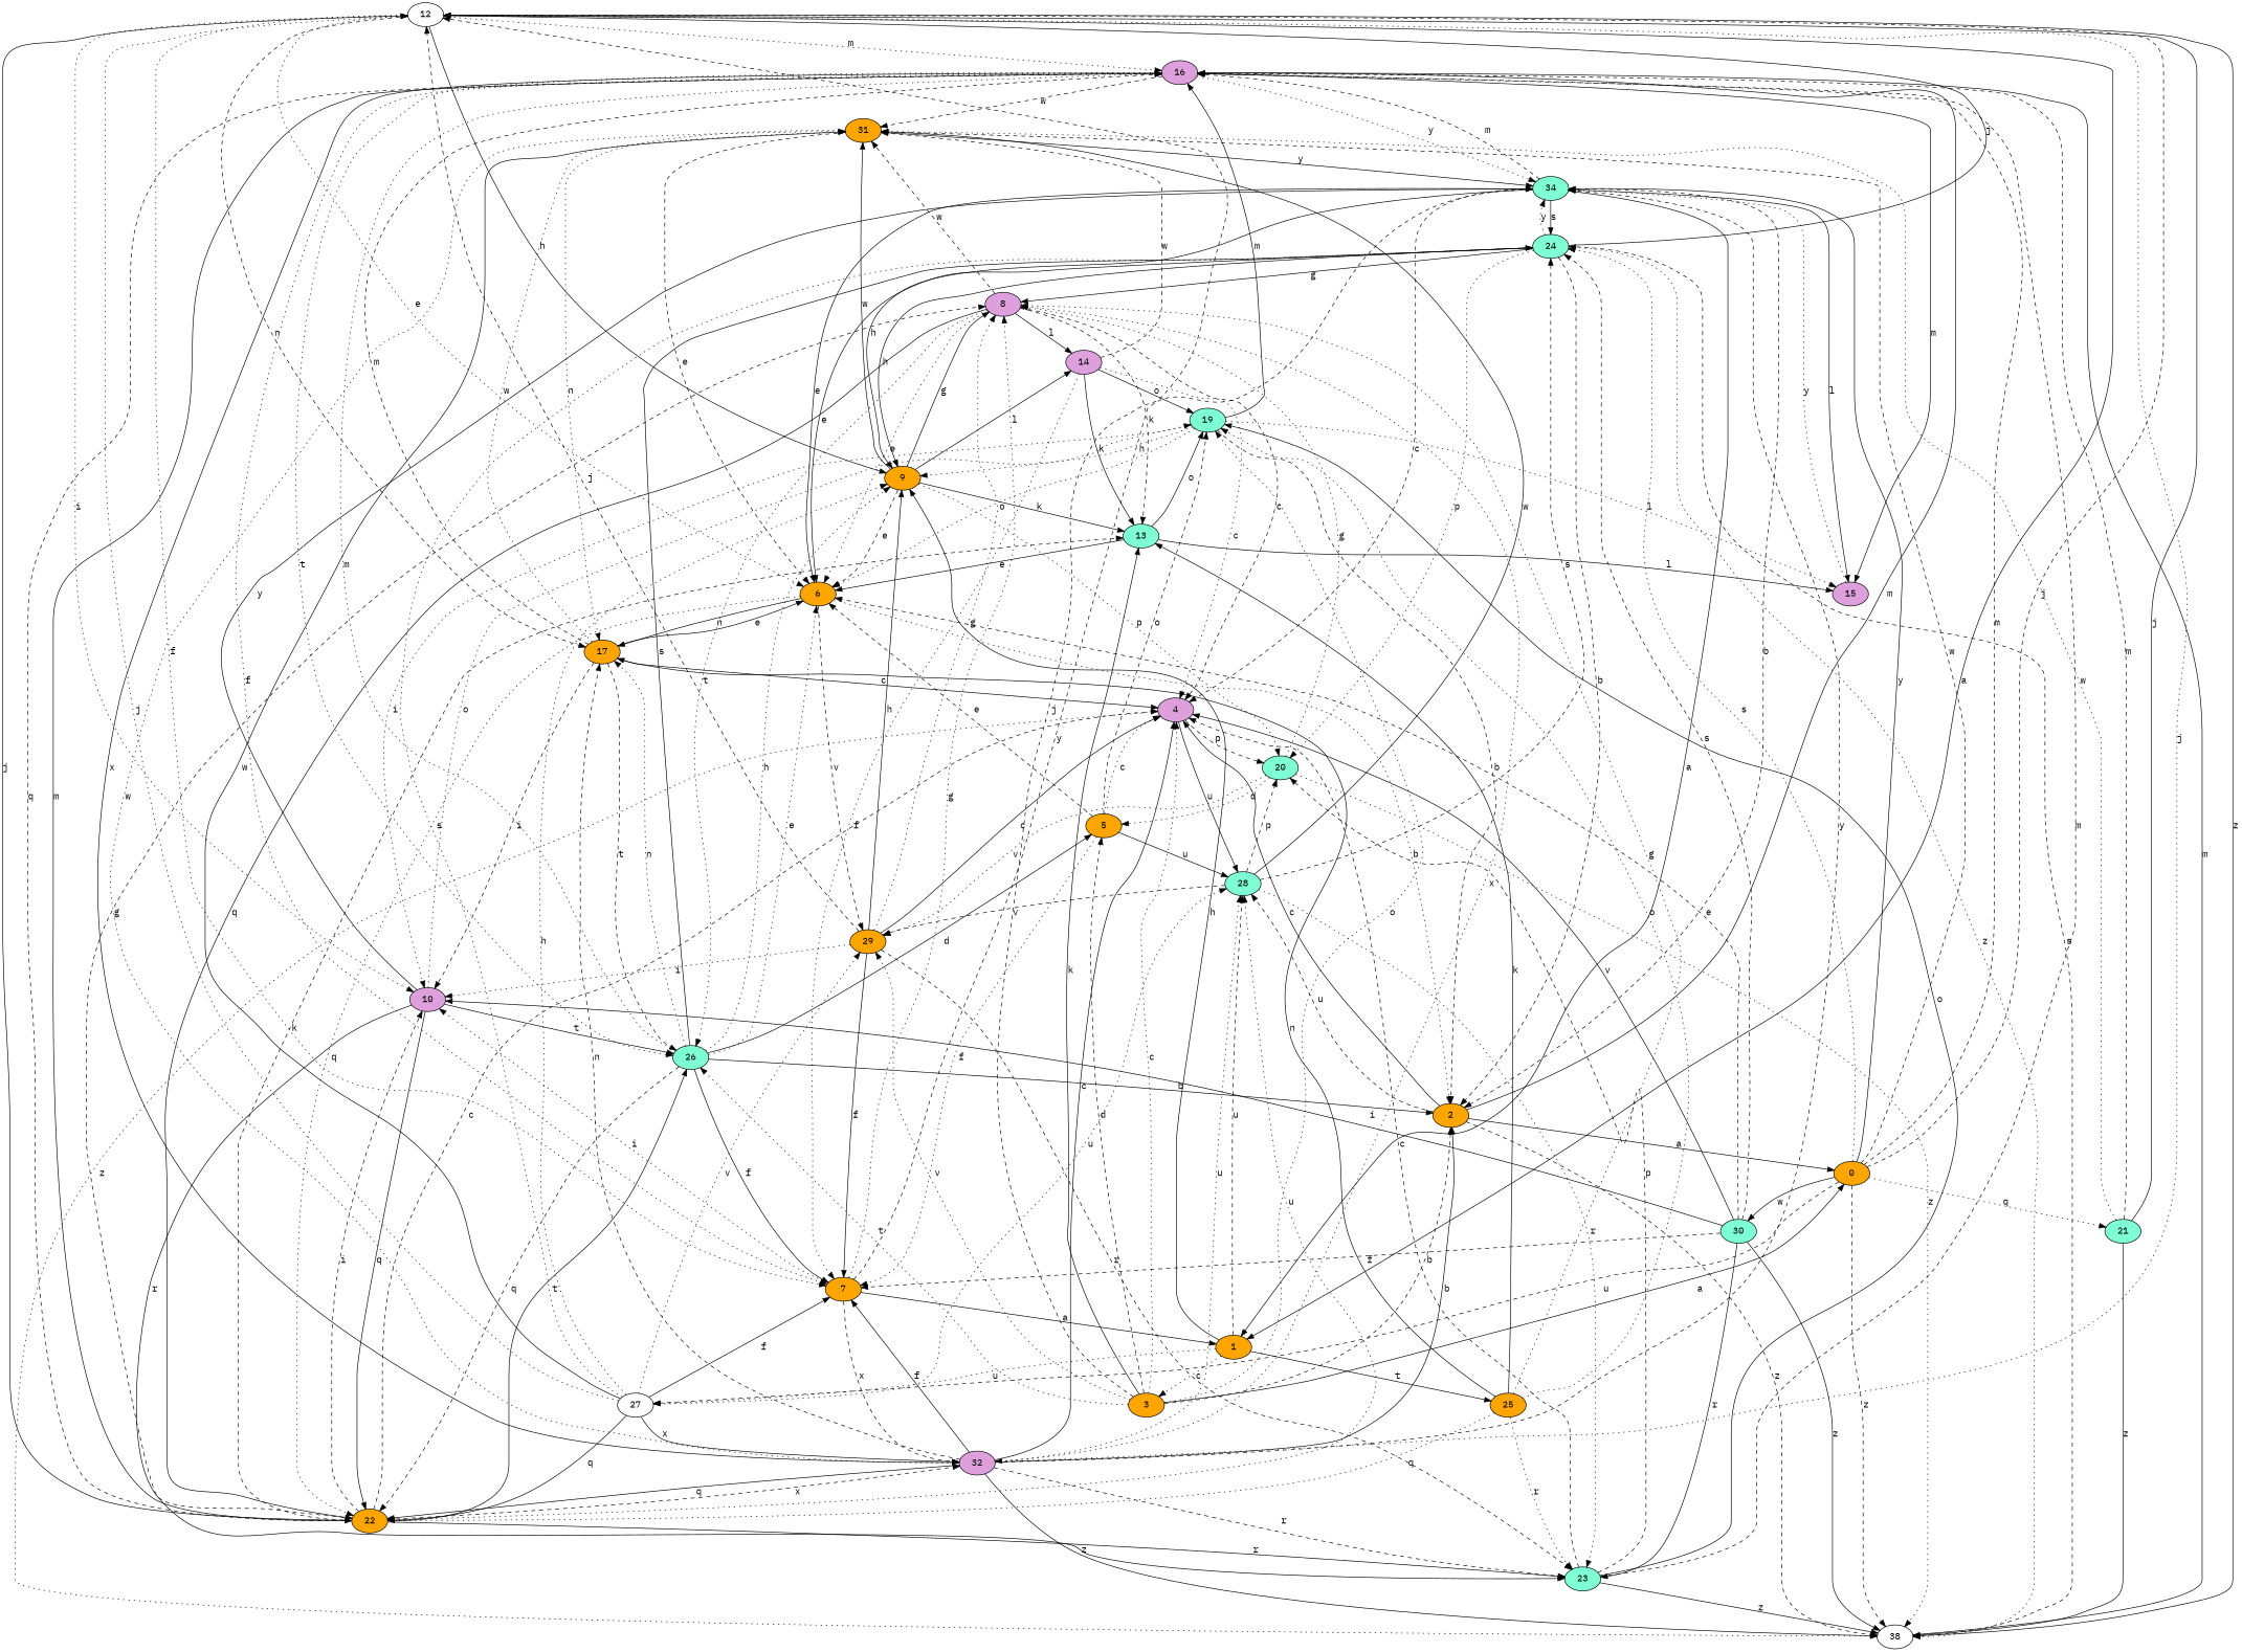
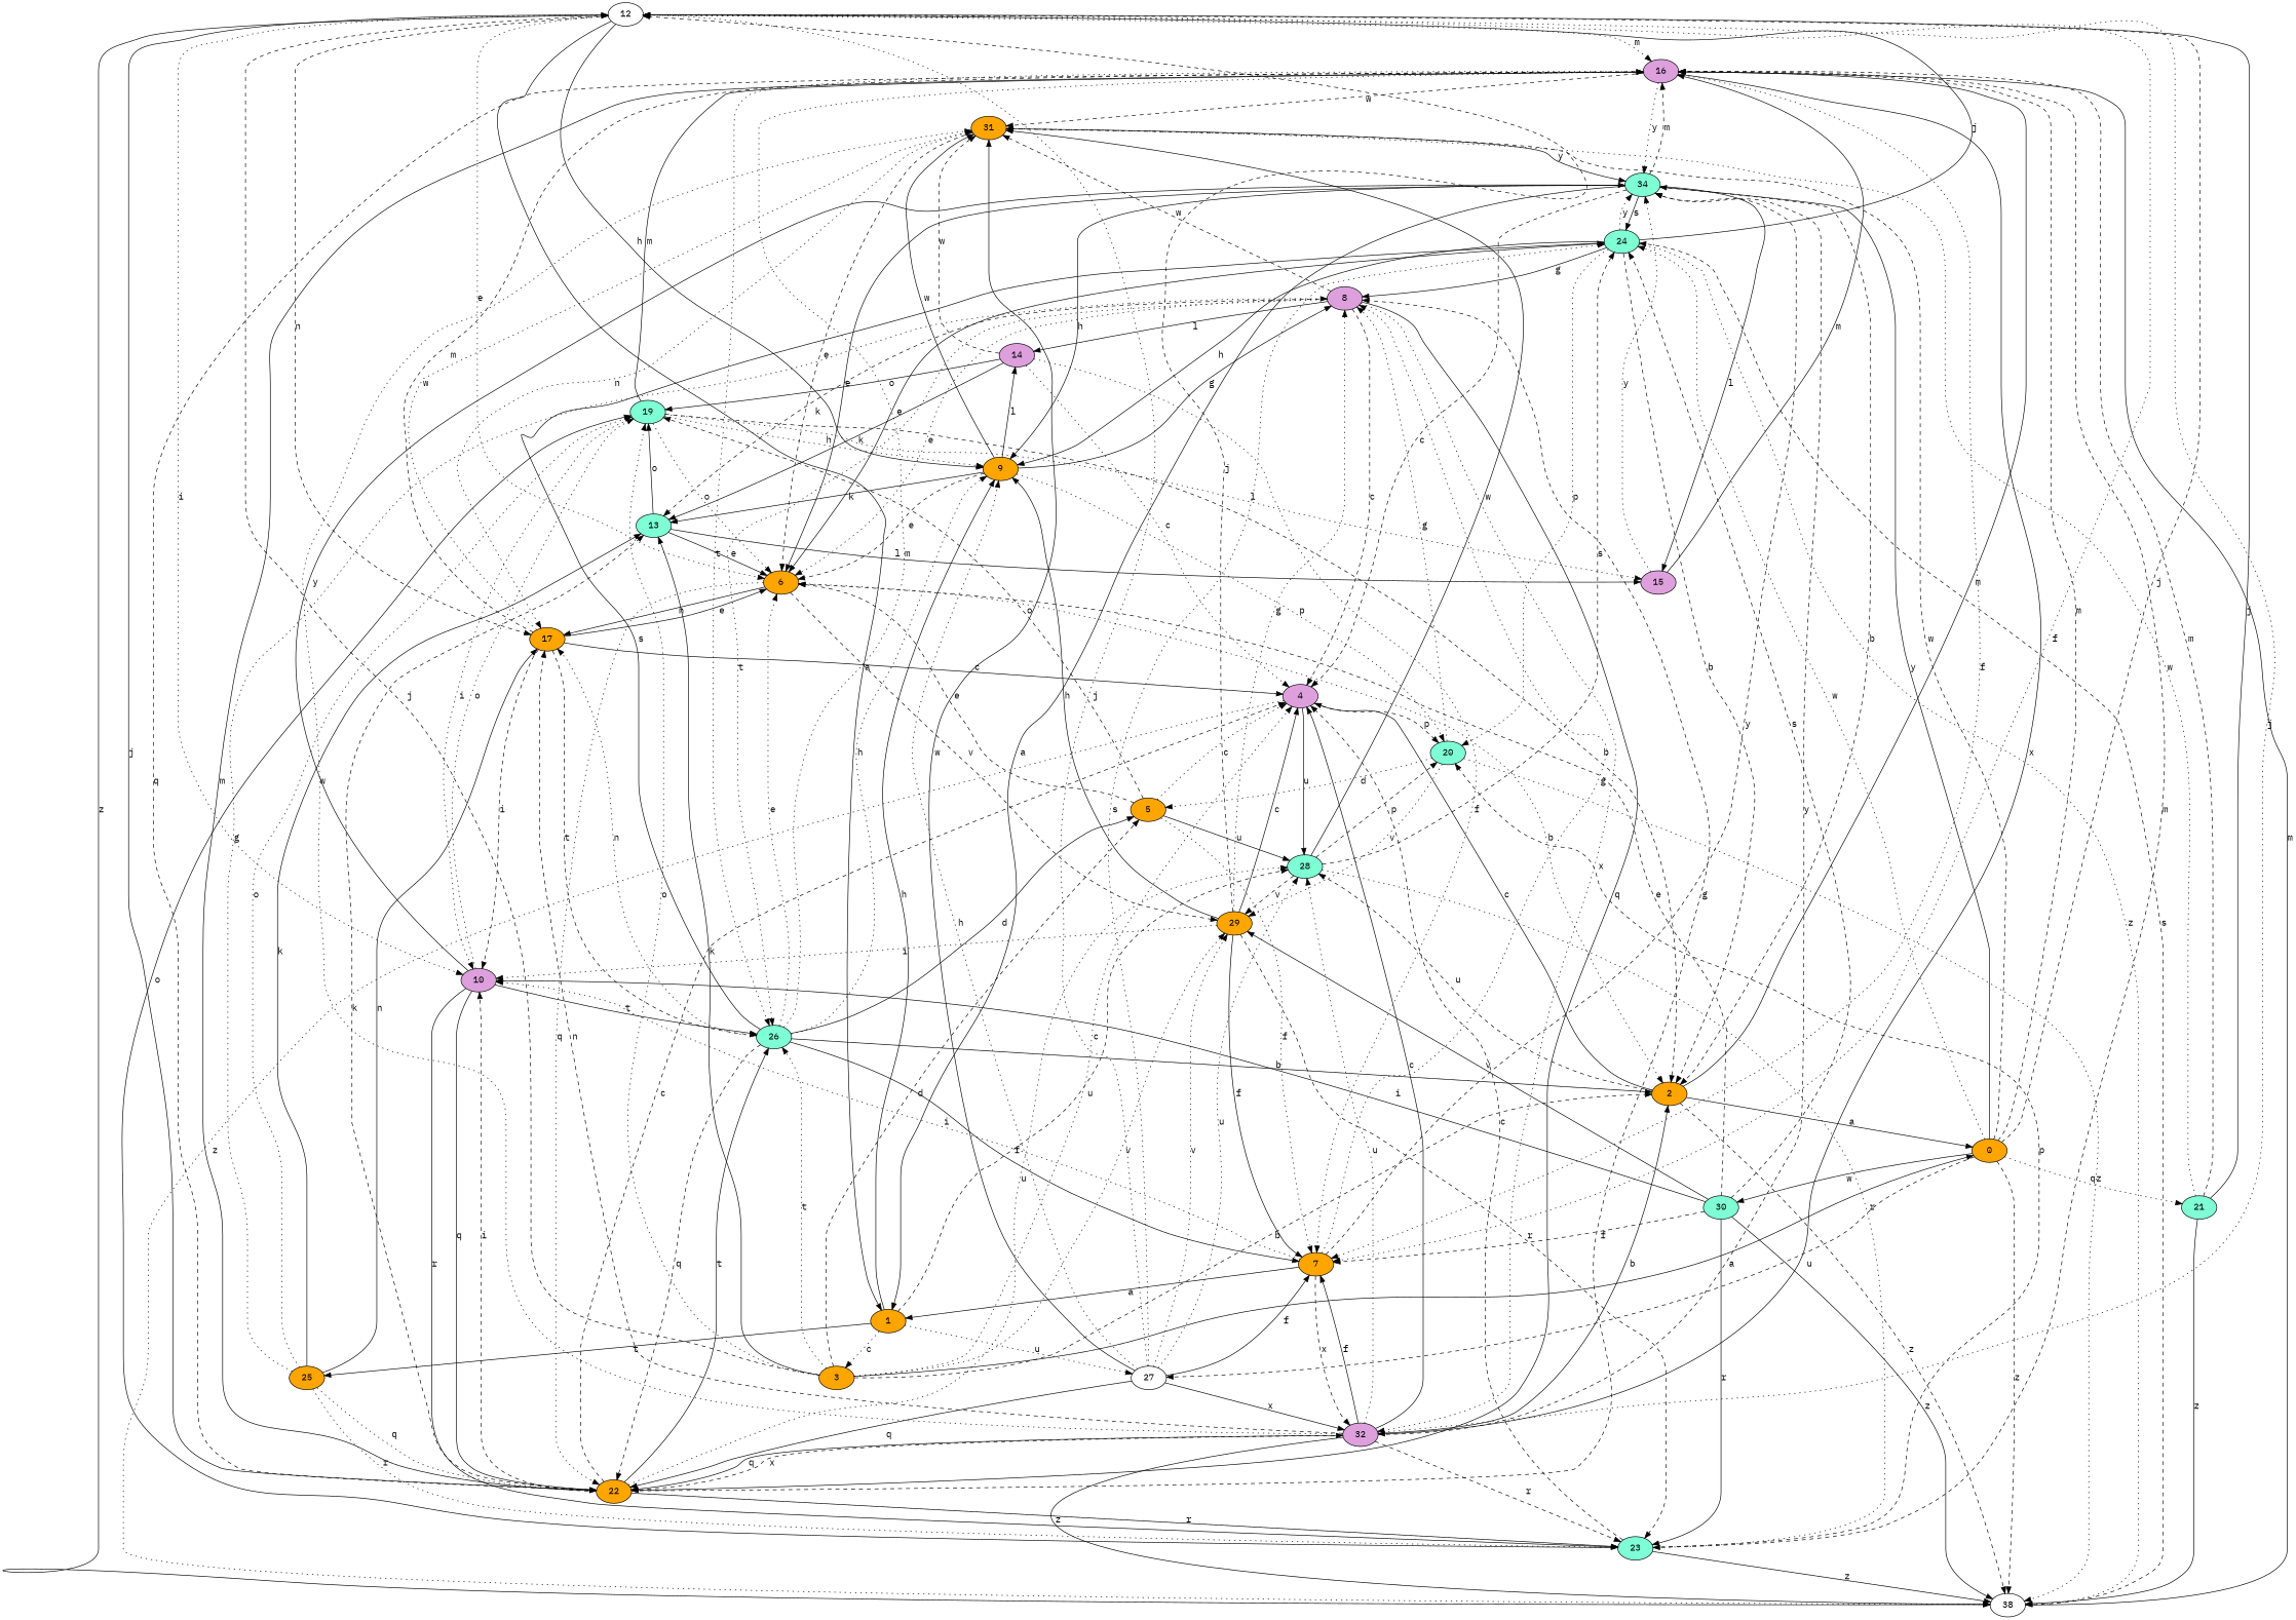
  strict digraph {
    fontname="IBM Plex Mono"
    node [fillcolor=orange fontname="IBM Plex Mono" style=filled]
    edge [fontname="IBM Plex Mono" style=solid]
    12 [fillcolor=white]
    0
    16 [fillcolor=plum]
    21 [fillcolor=aquamarine]
    24 [fillcolor=aquamarine]
    27 [fillcolor=white]
    30 [fillcolor=aquamarine]
    31
    34 [fillcolor=aquamarine]
    38 [fillcolor=white]
    1
    9
    6
    7
    17
    10 [fillcolor=plum]
    26 [fillcolor=aquamarine]
    22
    32 [fillcolor=plum]
    2
    20 [fillcolor=aquamarine]
    8 [fillcolor=plum]
    28 [fillcolor=aquamarine]
    29
    23 [fillcolor=aquamarine]
    4 [fillcolor=plum]
    15 [fillcolor=plum]
    3
    25
    5
    13 [fillcolor=aquamarine]
    19 [fillcolor=aquamarine]
    14 [fillcolor=plum]
    12 -> 16 [label=m style=dotted]
    12 -> 38 [label=z]
    12 -> 1 [label=a]
    12 -> 9 [label=h]
    12 -> 6 [label=e style=dotted]
    12 -> 7 [label=f style=dotted]
    12 -> 17 [label=n style=dashed]
    12 -> 10 [label=i style=dotted]
    0 -> 12 [label=j style=dashed]
    0 -> 16 [label=m style=dashed]
    0 -> 21 [label=q style=dotted]
-   0 -> 24 [label=s style=dotted]
+   0 -> 24 [label=w style=dotted]
    0 -> 27 [label=u style=dashed]
    0 -> 30 [label=w]
    0 -> 31 [label=w style=dashed]
    0 -> 34 [label=y]
    0 -> 38 [label=z style=dashed]
    16 -> 31 [label=w style=dashed]
    16 -> 34 [label=y style=dotted]
    16 -> 7 [label=f style=dotted]
    16 -> 26 [label=t style=dotted]
    16 -> 22 [label=q style=dashed]
    16 -> 32 [label=x]
    21 -> 12 [label=j]
    21 -> 16 [label=m style=dashed]
    21 -> 31 [label=w style=dotted]
    21 -> 38 [label=z]
    24 -> 12 [label=j]
    24 -> 34 [label=y style=dotted]
    24 -> 38 [label=z style=dotted]
    24 -> 9 [label=h]
    24 -> 6 [label=e]
    24 -> 2 [label=b style=dashed]
    24 -> 20 [label=p style=dotted]
    24 -> 8 [label=g]
    27 -> 12 [label=j style=dotted]
    27 -> 24 [label=s style=dotted]
    27 -> 31 [label=w]
    27 -> 9 [label=h style=dotted]
    27 -> 7 [label=f]
    27 -> 22 [label=q]
    27 -> 32 [label=x]
    27 -> 28 [label=u style=dotted]
    27 -> 29 [label=v style=dotted]
    30 -> 24 [label=s style=dashed]
    30 -> 38 [label=z]
    30 -> 6 [label=e style=dashed]
    30 -> 7 [label=f style=dashed]
    30 -> 10 [label=i]
-   30 -> 4 [label=v]
+   30 -> 29 [label=v]
    30 -> 23 [label=r]
    31 -> 34 [label=y]
    31 -> 6 [label=e style=dashed]
    31 -> 17 [label=n style=dotted]
    34 -> 16 [label=m style=dashed]
    34 -> 24 [label=s]
    34 -> 1 [label=a]
    34 -> 9 [label=h]
    34 -> 6 [label=e]
    34 -> 2 [label=b style=dashed]
    34 -> 4 [label=c style=dashed]
    34 -> 15 [label=l]
    38 -> 16 [label=m]
    38 -> 24 [label=s style=dashed]
    1 -> 27 [label=u style=dotted]
    1 -> 9 [label=h]
    1 -> 28 [label=u style=dashed]
    1 -> 3 [label=c style=dotted]
    1 -> 25 [label=t]
    9 -> 31 [label=w]
    9 -> 6 [label=e style=dashed]
    9 -> 20 [label=p style=dotted]
    9 -> 8 [label=g]
    9 -> 13 [label=k]
    9 -> 14 [label=l]
    6 -> 17 [label=n]
    6 -> 22 [label=q style=dotted]
    6 -> 2 [label=b style=dotted]
    6 -> 29 [label=v style=dashed]
    7 -> 34 [label=y style=dashed]
    7 -> 1 [label=a]
    7 -> 10 [label=i style=dotted]
    7 -> 32 [label=x style=dashed]
    7 -> 8 [label=g style=dotted]
    17 -> 16 [label=m style=dashed]
    17 -> 31 [label=w style=dotted]
    17 -> 6 [label=e]
    17 -> 10 [label=i style=dashed]
    17 -> 26 [label=t style=dashed]
    17 -> 4 [label=c]
    10 -> 34 [label=y]
    10 -> 26 [label=t]
    10 -> 22 [label=q]
    10 -> 23 [label=r]
    10 -> 19 [label=o style=dotted]
    26 -> 16 [label=m style=dotted]
    26 -> 24 [label=s]
    26 -> 9 [label=h style=dotted]
    26 -> 6 [label=e style=dotted]
    26 -> 7 [label=f]
    26 -> 17 [label=n style=dotted]
    26 -> 22 [label=q style=dashed]
    26 -> 2 [label=b]
    26 -> 5 [label=d]
    22 -> 12 [label=j]
    22 -> 16 [label=m]
    22 -> 10 [label=i style=dashed]
    22 -> 26 [label=t]
    22 -> 32 [label=x style=dashed]
    22 -> 8 [label=g style=dashed]
    22 -> 28 [label=u style=dotted]
    22 -> 23 [label=r]
    22 -> 4 [label=c style=dashed]
    22 -> 13 [label=k style=dashed]
    32 -> 12 [label=j style=dotted]
    32 -> 31 [label=w style=dotted]
    32 -> 34 [label=y style=dashed]
    32 -> 38 [label=z]
    32 -> 7 [label=f]
    32 -> 17 [label=n style=dashed]
    32 -> 22 [label=q]
    32 -> 2 [label=b]
    32 -> 28 [label=u style=dotted]
    32 -> 23 [label=r style=dashed]
    32 -> 4 [label=c]
    2 -> 0 [label=a]
    2 -> 16 [label=m]
    2 -> 38 [label=z style=dashed]
    2 -> 28 [label=u style=dashed]
    2 -> 4 [label=c]
    20 -> 38 [label=z style=dotted]
    20 -> 8 [label=g style=dotted]
    20 -> 29 [label=v style=dotted]
    20 -> 5 [label=d style=dotted]
    8 -> 31 [label=w style=dashed]
    8 -> 6 [label=e style=dotted]
    8 -> 26 [label=t style=dotted]
    8 -> 22 [label=q]
    8 -> 32 [label=x style=dotted]
    8 -> 4 [label=c style=dashed]
    8 -> 13 [label=k style=dashed]
    8 -> 14 [label=l]
    28 -> 24 [label=s style=dashed]
    28 -> 31 [label=w]
    28 -> 20 [label=p style=dashed]
    28 -> 29 [label=v style=dashed]
    28 -> 23 [label=r style=dotted]
    29 -> 12 [label=j style=dashed]
    29 -> 9 [label=h]
    29 -> 7 [label=f]
    29 -> 10 [label=i style=dotted]
    29 -> 8 [label=g style=dotted]
    29 -> 23 [label=r style=dashed]
    29 -> 4 [label=c]
    23 -> 16 [label=m style=dashed]
    23 -> 38 [label=z]
    23 -> 20 [label=p style=dashed]
    23 -> 4 [label=c style=dashed]
    23 -> 19 [label=o]
    4 -> 38 [label=z style=dotted]
    4 -> 20 [label=p style=dashed]
    4 -> 28 [label=u]
-   16 -> 15 [label=m]
+   15 -> 16 [label=m]
    15 -> 34 [label=y style=dotted]
    3 -> 12 [label=j style=dashed]
    3 -> 0 [label=a]
    3 -> 26 [label=t style=dotted]
    3 -> 2 [label=b style=dashed]
    3 -> 29 [label=v style=dotted]
    3 -> 4 [label=c style=dotted]
    3 -> 5 [label=d style=dashed]
    3 -> 13 [label=k]
    3 -> 19 [label=o style=dotted]
    25 -> 17 [label=n]
    25 -> 22 [label=q style=dotted]
    25 -> 8 [label=g style=dotted]
    25 -> 23 [label=r style=dotted]
    25 -> 13 [label=k]
    25 -> 19 [label=o style=dotted]
    5 -> 6 [label=e style=dashed]
    5 -> 7 [label=f style=dotted]
    5 -> 28 [label=u]
    5 -> 4 [label=c style=dotted]
    5 -> 19 [label=o style=dashed]
    13 -> 6 [label=e]
    13 -> 15 [label=l]
    13 -> 19 [label=o]
    19 -> 16 [label=m]
    19 -> 9 [label=h style=dotted]
    19 -> 6 [label=o style=dotted]
    19 -> 10 [label=i style=dotted]
    19 -> 2 [label=b style=dashed]
    19 -> 15 [label=l style=dotted]
    14 -> 31 [label=w style=dashed]
    14 -> 7 [label=f style=dotted]
    14 -> 4 [label=c style=dotted]
    14 -> 13 [label=k]
    14 -> 19 [label=o]
  }
